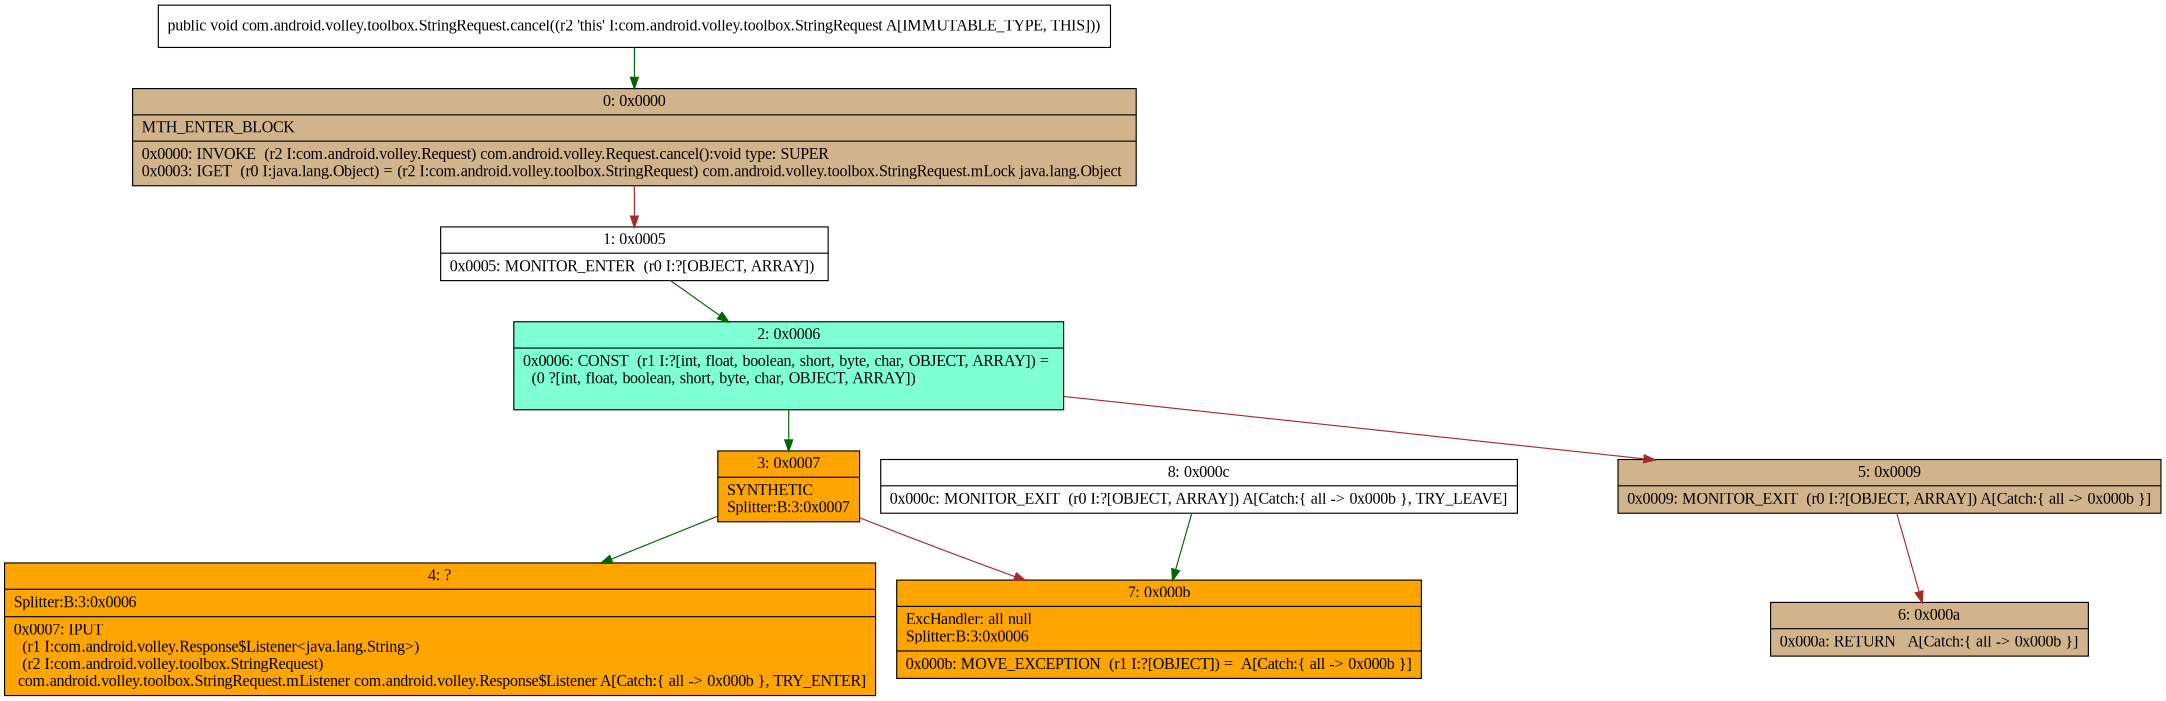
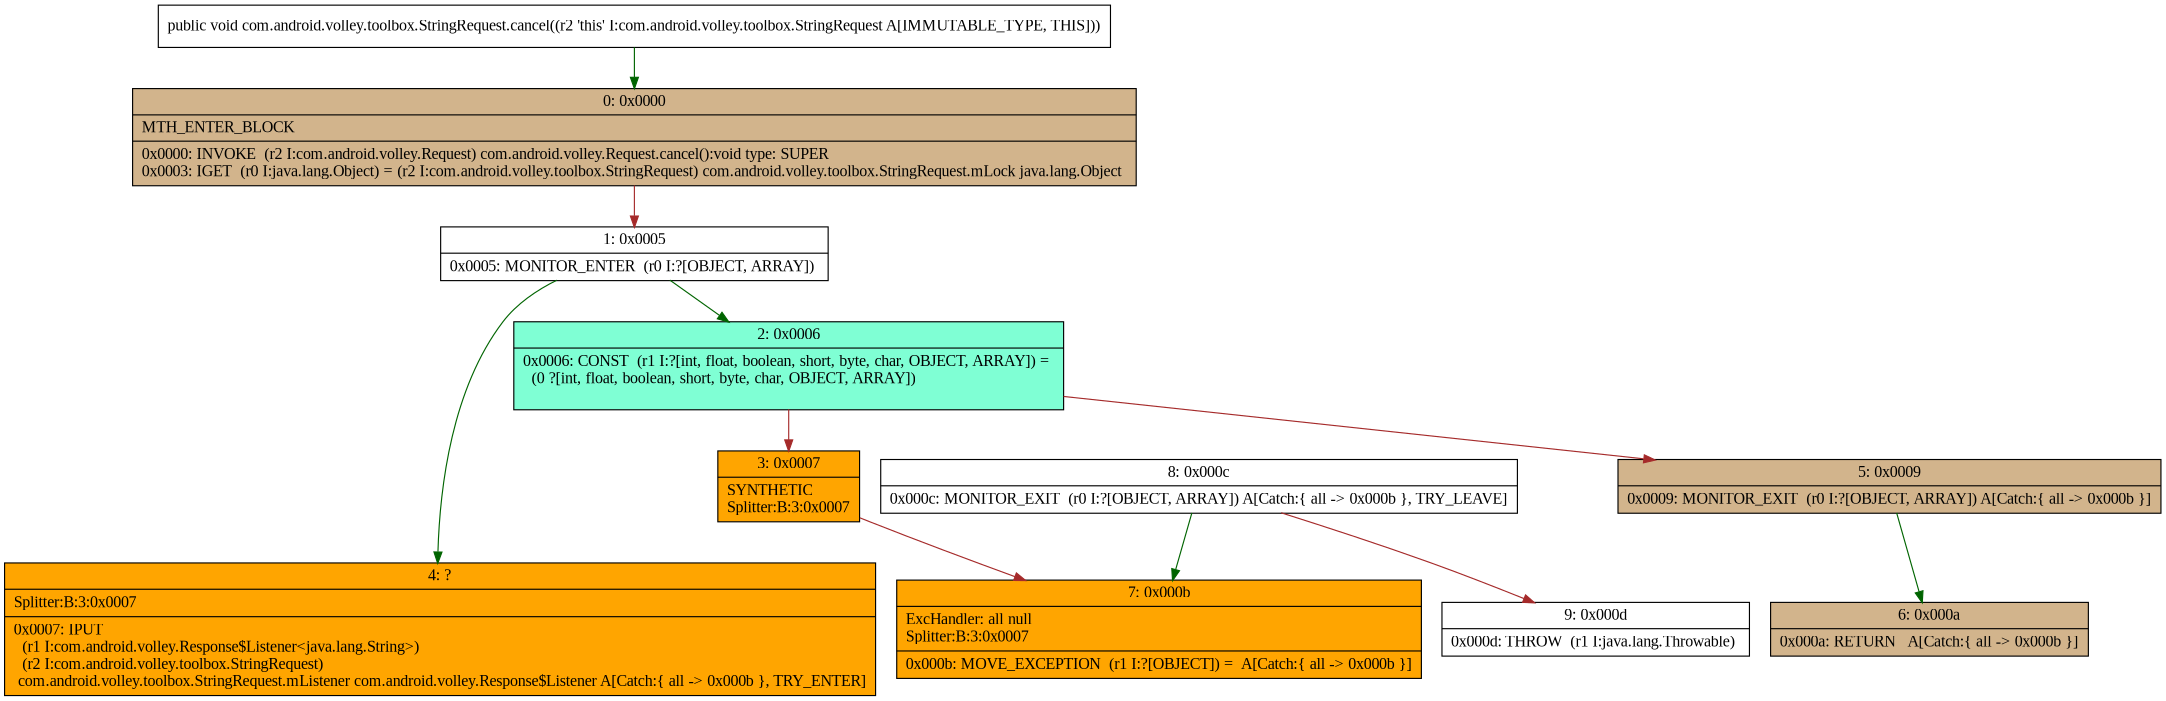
  digraph {
    fontname="Liberation Serif"
    node [fillcolor=white fontname="Liberation Serif" shape=record style=filled]
    edge [color=brown fontname="Liberation Serif"]
    n1 [fillcolor=tan label="{0\:\ 0x0000|MTH_ENTER_BLOCK\l|0x0000: INVOKE  (r2 I:com.android.volley.Request) com.android.volley.Request.cancel():void type: SUPER \l0x0003: IGET  (r0 I:java.lang.Object) = (r2 I:com.android.volley.toolbox.StringRequest) com.android.volley.toolbox.StringRequest.mLock java.lang.Object \l}"]
    n2 [label="{1\:\ 0x0005|0x0005: MONITOR_ENTER  (r0 I:?[OBJECT, ARRAY]) \l}"]
    n3 [fillcolor=aquamarine label="{2\:\ 0x0006|0x0006: CONST  (r1 I:?[int, float, boolean, short, byte, char, OBJECT, ARRAY]) = \l  (0 ?[int, float, boolean, short, byte, char, OBJECT, ARRAY])\l \l}"]
    n4 [fillcolor=orange label="{3\:\ 0x0007|SYNTHETIC\lSplitter:B:3:0x0007\l}"]
    n5 [fillcolor=tan label="{5\:\ 0x0009|0x0009: MONITOR_EXIT  (r0 I:?[OBJECT, ARRAY]) A[Catch:\{ all \-\> 0x000b \}]\l}"]
-   n6 [fillcolor=orange label="{4\:\ ?|Splitter:B:3:0x0006\l|0x0007: IPUT  \l  (r1 I:com.android.volley.Response$Listener\<java.lang.String\>)\l  (r2 I:com.android.volley.toolbox.StringRequest)\l com.android.volley.toolbox.StringRequest.mListener com.android.volley.Response$Listener A[Catch:\{ all \-\> 0x000b \}, TRY_ENTER]\l}"]
-   n7 [fillcolor=orange label="{7\:\ 0x000b|ExcHandler: all null\lSplitter:B:3:0x0006\l|0x000b: MOVE_EXCEPTION  (r1 I:?[OBJECT]) =  A[Catch:\{ all \-\> 0x000b \}]\l}"]
+   n6 [fillcolor=orange label="{4\:\ ?|Splitter:B:3:0x0007\l|0x0007: IPUT  \l  (r1 I:com.android.volley.Response$Listener\<java.lang.String\>)\l  (r2 I:com.android.volley.toolbox.StringRequest)\l com.android.volley.toolbox.StringRequest.mListener com.android.volley.Response$Listener A[Catch:\{ all \-\> 0x000b \}, TRY_ENTER]\l}"]
+   n7 [fillcolor=orange label="{7\:\ 0x000b|ExcHandler: all null\lSplitter:B:3:0x0007\l|0x000b: MOVE_EXCEPTION  (r1 I:?[OBJECT]) =  A[Catch:\{ all \-\> 0x000b \}]\l}"]
    n8 [fillcolor=tan label="{6\:\ 0x000a|0x000a: RETURN   A[Catch:\{ all \-\> 0x000b \}]\l}"]
    n9 [label="{8\:\ 0x000c|0x000c: MONITOR_EXIT  (r0 I:?[OBJECT, ARRAY]) A[Catch:\{ all \-\> 0x000b \}, TRY_LEAVE]\l}"]
+   n10 [label="{9\:\ 0x000d|0x000d: THROW  (r1 I:java.lang.Throwable) \l}"]
    n11 [label="{public void com.android.volley.toolbox.StringRequest.cancel((r2 'this' I:com.android.volley.toolbox.StringRequest A[IMMUTABLE_TYPE, THIS])) }"]
    n1 -> n2
    n2 -> n3 [color=darkgreen]
-   n3 -> n4 [color=darkgreen]
+   n3 -> n4
    n3 -> n5
-   n4 -> n6 [color=darkgreen]
+   n2 -> n6 [color=darkgreen]
    n4 -> n7
-   n5 -> n8
+   n5 -> n8 [color=darkgreen]
    n9 -> n7 [color=darkgreen]
+   n9 -> n10
    n11 -> n1 [color=darkgreen]
  }
